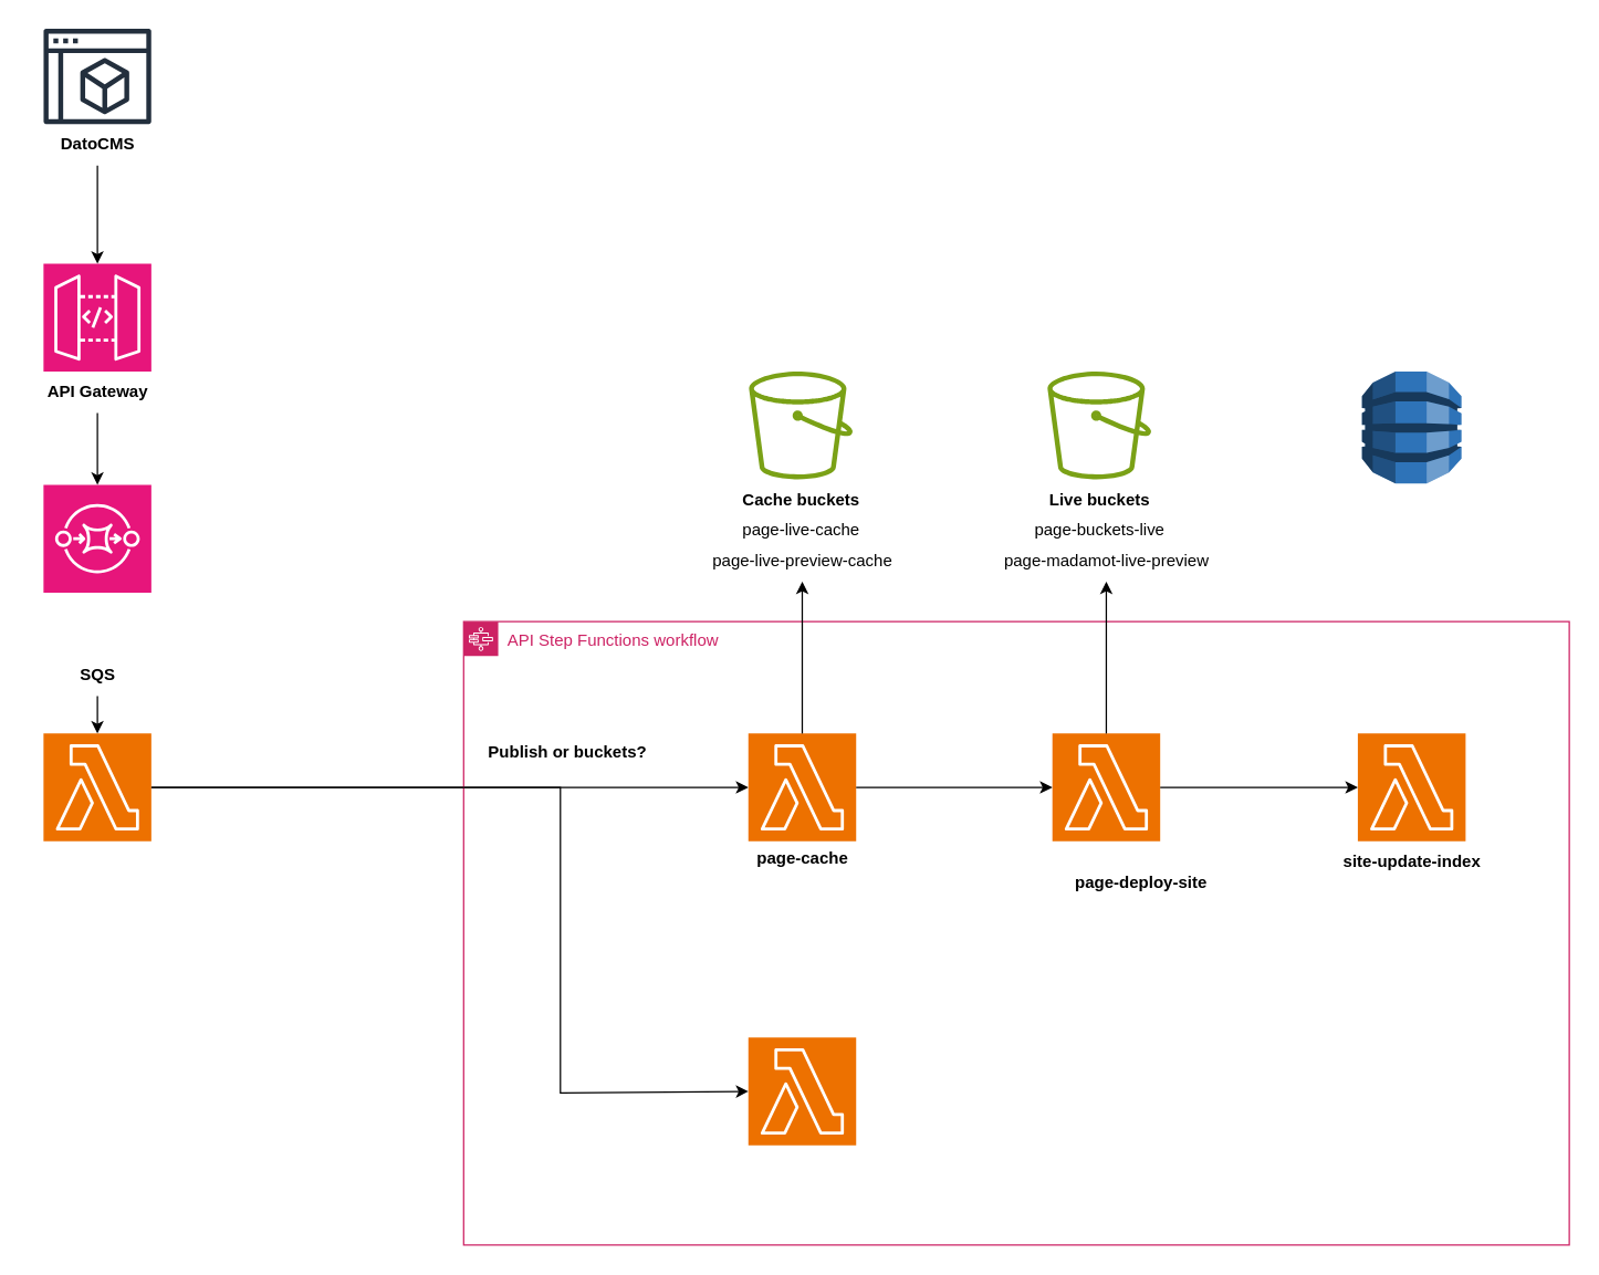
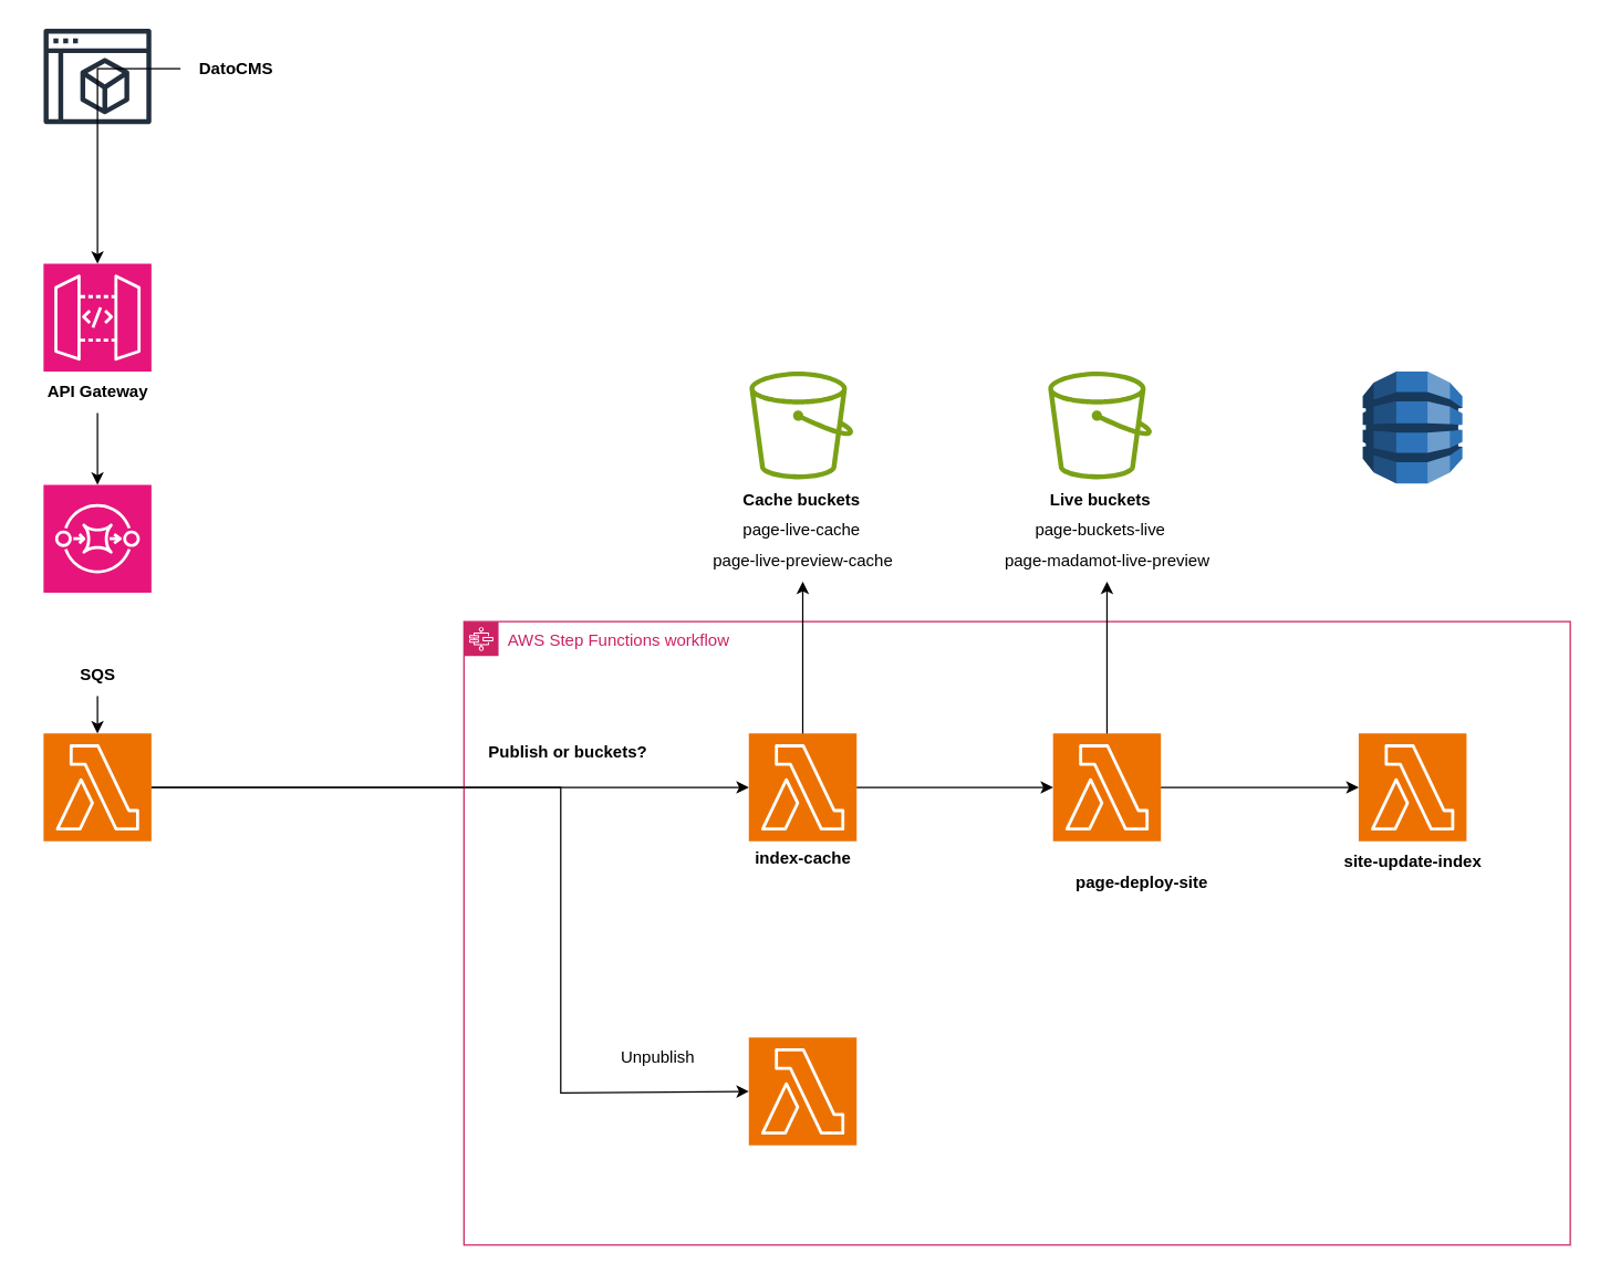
  <mxCell id="0" />
  <mxCell id="1" parent="0" />
  <mxCell id="2" value="" style="sketch=0;points=[[0,0,0],[0.25,0,0],[0.5,0,0],[0.75,0,0],[1,0,0],[0,1,0],[0.25,1,0],[0.5,1,0],[0.75,1,0],[1,1,0],[0,0.25,0],[0,0.5,0],[0,0.75,0],[1,0.25,0],[1,0.5,0],[1,0.75,0]];outlineConnect=0;fontColor=#232F3E;fillColor=#E7157B;strokeColor=#ffffff;dashed=0;verticalLabelPosition=bottom;verticalAlign=top;align=center;html=1;fontSize=12;fontStyle=0;aspect=fixed;shape=mxgraph.aws4.resourceIcon;resIcon=mxgraph.aws4.api_gateway;" parent="1" vertex="1"><mxGeometry x="31" y="190" width="78" height="78" as="geometry" /></mxCell>
  <mxCell id="3" value="" style="sketch=0;outlineConnect=0;fontColor=#232F3E;gradientColor=none;fillColor=#232F3D;strokeColor=none;dashed=0;verticalLabelPosition=bottom;verticalAlign=top;align=center;html=1;fontSize=12;fontStyle=0;aspect=fixed;pointerEvents=1;shape=mxgraph.aws4.management_console2;" parent="1" vertex="1"><mxGeometry x="31" y="20" width="78" height="69" as="geometry" /></mxCell>
  <mxCell id="4" value="" style="sketch=0;points=[[0,0,0],[0.25,0,0],[0.5,0,0],[0.75,0,0],[1,0,0],[0,1,0],[0.25,1,0],[0.5,1,0],[0.75,1,0],[1,1,0],[0,0.25,0],[0,0.5,0],[0,0.75,0],[1,0.25,0],[1,0.5,0],[1,0.75,0]];outlineConnect=0;fontColor=#232F3E;fillColor=#E7157B;strokeColor=#ffffff;dashed=0;verticalLabelPosition=bottom;verticalAlign=top;align=center;html=1;fontSize=12;fontStyle=0;aspect=fixed;shape=mxgraph.aws4.resourceIcon;resIcon=mxgraph.aws4.sqs;" parent="1" vertex="1"><mxGeometry x="31" y="350" width="78" height="78" as="geometry" /></mxCell>
- <mxCell id="5" value="&lt;b&gt;DatoCMS&lt;/b&gt;" style="text;html=1;align=center;verticalAlign=middle;resizable=0;points=[];autosize=1;strokeColor=none;fillColor=none;" parent="1" vertex="1"><mxGeometry x="30" y="89" width="80" height="30" as="geometry" /></mxCell>
+ <mxCell id="5" value="&lt;b&gt;DatoCMS&lt;/b&gt;" style="text;html=1;align=center;verticalAlign=middle;resizable=0;points=[];autosize=1;strokeColor=none;fillColor=none;" parent="1" vertex="1"><mxGeometry x="130" y="34" width="80" height="30" as="geometry" /></mxCell>
  <mxCell id="6" style="edgeStyle=orthogonalEdgeStyle;rounded=0;orthogonalLoop=1;jettySize=auto;html=1;entryX=0.5;entryY=0;entryDx=0;entryDy=0;entryPerimeter=0;" parent="1" source="5" target="2" edge="1"><mxGeometry relative="1" as="geometry" /></mxCell>
  <mxCell id="7" value="&lt;b&gt;API Gateway&lt;/b&gt;" style="text;html=1;align=center;verticalAlign=middle;resizable=0;points=[];autosize=1;strokeColor=none;fillColor=none;" parent="1" vertex="1"><mxGeometry x="20" y="268" width="100" height="30" as="geometry" /></mxCell>
  <mxCell id="8" style="edgeStyle=orthogonalEdgeStyle;rounded=0;orthogonalLoop=1;jettySize=auto;html=1;entryX=0.5;entryY=0;entryDx=0;entryDy=0;entryPerimeter=0;" parent="1" source="7" target="4" edge="1"><mxGeometry relative="1" as="geometry" /></mxCell>
  <mxCell id="9" value="&lt;b&gt;SQS&lt;/b&gt;" style="text;html=1;align=center;verticalAlign=middle;resizable=0;points=[];autosize=1;strokeColor=none;fillColor=none;" parent="1" vertex="1"><mxGeometry x="45" y="473" width="50" height="30" as="geometry" /></mxCell>
  <mxCell id="10" style="edgeStyle=orthogonalEdgeStyle;rounded=0;orthogonalLoop=1;jettySize=auto;html=1;" parent="1" source="11" target="14" edge="1"><mxGeometry relative="1" as="geometry" /></mxCell>
  <mxCell id="11" value="" style="sketch=0;points=[[0,0,0],[0.25,0,0],[0.5,0,0],[0.75,0,0],[1,0,0],[0,1,0],[0.25,1,0],[0.5,1,0],[0.75,1,0],[1,1,0],[0,0.25,0],[0,0.5,0],[0,0.75,0],[1,0.25,0],[1,0.5,0],[1,0.75,0]];outlineConnect=0;fontColor=#232F3E;fillColor=#ED7100;strokeColor=#ffffff;dashed=0;verticalLabelPosition=bottom;verticalAlign=top;align=center;html=1;fontSize=12;fontStyle=0;aspect=fixed;shape=mxgraph.aws4.resourceIcon;resIcon=mxgraph.aws4.lambda;" parent="1" vertex="1"><mxGeometry x="31" y="530" width="78" height="78" as="geometry" /></mxCell>
  <mxCell id="12" style="edgeStyle=orthogonalEdgeStyle;rounded=0;orthogonalLoop=1;jettySize=auto;html=1;entryX=0.5;entryY=0;entryDx=0;entryDy=0;entryPerimeter=0;" parent="1" source="9" target="11" edge="1"><mxGeometry relative="1" as="geometry" /></mxCell>
- <mxCell id="13" value="API Step Functions workflow" style="points=[[0,0],[0.25,0],[0.5,0],[0.75,0],[1,0],[1,0.25],[1,0.5],[1,0.75],[1,1],[0.75,1],[0.5,1],[0.25,1],[0,1],[0,0.75],[0,0.5],[0,0.25]];outlineConnect=0;gradientColor=none;html=1;whiteSpace=wrap;fontSize=12;fontStyle=0;container=1;pointerEvents=0;collapsible=0;recursiveResize=0;shape=mxgraph.aws4.group;grIcon=mxgraph.aws4.group_aws_step_functions_workflow;strokeColor=#CD2264;fillColor=none;verticalAlign=top;align=left;spacingLeft=30;fontColor=#CD2264;dashed=0;" parent="1" vertex="1"><mxGeometry x="335" y="449" width="800" height="451" as="geometry" /></mxCell>
+ <mxCell id="13" value="AWS Step Functions workflow" style="points=[[0,0],[0.25,0],[0.5,0],[0.75,0],[1,0],[1,0.25],[1,0.5],[1,0.75],[1,1],[0.75,1],[0.5,1],[0.25,1],[0,1],[0,0.75],[0,0.5],[0,0.25]];outlineConnect=0;gradientColor=none;html=1;whiteSpace=wrap;fontSize=12;fontStyle=0;container=1;pointerEvents=0;collapsible=0;recursiveResize=0;shape=mxgraph.aws4.group;grIcon=mxgraph.aws4.group_aws_step_functions_workflow;strokeColor=#CD2264;fillColor=none;verticalAlign=top;align=left;spacingLeft=30;fontColor=#CD2264;dashed=0;" parent="1" vertex="1"><mxGeometry x="335" y="449" width="800" height="451" as="geometry" /></mxCell>
  <mxCell id="14" value="" style="sketch=0;points=[[0,0,0],[0.25,0,0],[0.5,0,0],[0.75,0,0],[1,0,0],[0,1,0],[0.25,1,0],[0.5,1,0],[0.75,1,0],[1,1,0],[0,0.25,0],[0,0.5,0],[0,0.75,0],[1,0.25,0],[1,0.5,0],[1,0.75,0]];outlineConnect=0;fontColor=#232F3E;fillColor=#ED7100;strokeColor=#ffffff;dashed=0;verticalLabelPosition=bottom;verticalAlign=top;align=center;html=1;fontSize=12;fontStyle=0;aspect=fixed;shape=mxgraph.aws4.resourceIcon;resIcon=mxgraph.aws4.lambda;" parent="13" vertex="1"><mxGeometry x="206" y="81" width="78" height="78" as="geometry" /></mxCell>
- <mxCell id="15" value="&lt;b&gt;page-cache&lt;/b&gt;" style="text;html=1;align=center;verticalAlign=middle;resizable=0;points=[];autosize=1;strokeColor=none;fillColor=none;" parent="13" vertex="1"><mxGeometry x="200" y="157" width="90" height="30" as="geometry" /></mxCell>
+ <mxCell id="15" value="&lt;b&gt;index-cache&lt;/b&gt;" style="text;html=1;align=center;verticalAlign=middle;resizable=0;points=[];autosize=1;strokeColor=none;fillColor=none;" parent="13" vertex="1"><mxGeometry x="200" y="157" width="90" height="30" as="geometry" /></mxCell>
  <mxCell id="16" value="" style="sketch=0;points=[[0,0,0],[0.25,0,0],[0.5,0,0],[0.75,0,0],[1,0,0],[0,1,0],[0.25,1,0],[0.5,1,0],[0.75,1,0],[1,1,0],[0,0.25,0],[0,0.5,0],[0,0.75,0],[1,0.25,0],[1,0.5,0],[1,0.75,0]];outlineConnect=0;fontColor=#232F3E;fillColor=#ED7100;strokeColor=#ffffff;dashed=0;verticalLabelPosition=bottom;verticalAlign=top;align=center;html=1;fontSize=12;fontStyle=0;aspect=fixed;shape=mxgraph.aws4.resourceIcon;resIcon=mxgraph.aws4.lambda;" parent="13" vertex="1"><mxGeometry x="426" y="81" width="78" height="78" as="geometry" /></mxCell>
  <mxCell id="17" value="&lt;b&gt;page-deploy-site&lt;/b&gt;" style="text;html=1;align=center;verticalAlign=middle;resizable=0;points=[];autosize=1;strokeColor=none;fillColor=none;" parent="13" vertex="1"><mxGeometry x="430" y="174" width="120" height="30" as="geometry" /></mxCell>
  <mxCell id="18" style="edgeStyle=orthogonalEdgeStyle;rounded=0;orthogonalLoop=1;jettySize=auto;html=1;entryX=0;entryY=0.5;entryDx=0;entryDy=0;entryPerimeter=0;" parent="13" source="14" target="16" edge="1"><mxGeometry relative="1" as="geometry" /></mxCell>
  <mxCell id="19" value="" style="sketch=0;points=[[0,0,0],[0.25,0,0],[0.5,0,0],[0.75,0,0],[1,0,0],[0,1,0],[0.25,1,0],[0.5,1,0],[0.75,1,0],[1,1,0],[0,0.25,0],[0,0.5,0],[0,0.75,0],[1,0.25,0],[1,0.5,0],[1,0.75,0]];outlineConnect=0;fontColor=#232F3E;fillColor=#ED7100;strokeColor=#ffffff;dashed=0;verticalLabelPosition=bottom;verticalAlign=top;align=center;html=1;fontSize=12;fontStyle=0;aspect=fixed;shape=mxgraph.aws4.resourceIcon;resIcon=mxgraph.aws4.lambda;" parent="13" vertex="1"><mxGeometry x="206" y="301" width="78" height="78" as="geometry" /></mxCell>
  <mxCell id="20" value="&lt;b&gt;Publish or buckets?&lt;/b&gt;" style="text;html=1;align=center;verticalAlign=middle;resizable=0;points=[];autosize=1;strokeColor=none;fillColor=none;" parent="13" vertex="1"><mxGeometry y="80" width="150" height="30" as="geometry" /></mxCell>
+ <mxCell id="21" value="Unpublish" style="text;html=1;align=center;verticalAlign=middle;resizable=0;points=[];autosize=1;strokeColor=none;fillColor=none;" parent="13" vertex="1"><mxGeometry x="100" y="301" width="80" height="30" as="geometry" /></mxCell>
  <mxCell id="22" value="" style="sketch=0;points=[[0,0,0],[0.25,0,0],[0.5,0,0],[0.75,0,0],[1,0,0],[0,1,0],[0.25,1,0],[0.5,1,0],[0.75,1,0],[1,1,0],[0,0.25,0],[0,0.5,0],[0,0.75,0],[1,0.25,0],[1,0.5,0],[1,0.75,0]];outlineConnect=0;fontColor=#232F3E;fillColor=#ED7100;strokeColor=#ffffff;dashed=0;verticalLabelPosition=bottom;verticalAlign=top;align=center;html=1;fontSize=12;fontStyle=0;aspect=fixed;shape=mxgraph.aws4.resourceIcon;resIcon=mxgraph.aws4.lambda;" vertex="1" parent="13"><mxGeometry x="647" y="81" width="78" height="78" as="geometry" /></mxCell>
  <mxCell id="23" value="&lt;b&gt;site-update-index&lt;/b&gt;" style="text;html=1;align=center;verticalAlign=middle;resizable=0;points=[];autosize=1;strokeColor=none;fillColor=none;" vertex="1" parent="13"><mxGeometry x="621" y="159" width="130" height="30" as="geometry" /></mxCell>
  <mxCell id="24" style="edgeStyle=orthogonalEdgeStyle;rounded=0;orthogonalLoop=1;jettySize=auto;html=1;entryX=0;entryY=0.5;entryDx=0;entryDy=0;entryPerimeter=0;" edge="1" parent="13" source="16" target="22"><mxGeometry relative="1" as="geometry" /></mxCell>
  <mxCell id="25" style="edgeStyle=orthogonalEdgeStyle;rounded=0;orthogonalLoop=1;jettySize=auto;html=1;entryX=0;entryY=0.5;entryDx=0;entryDy=0;entryPerimeter=0;" parent="1" source="11" target="19" edge="1"><mxGeometry relative="1" as="geometry"><mxPoint x="265" y="825.99" as="targetPoint" /><Array as="points"><mxPoint x="405" y="569" /><mxPoint x="405" y="790" /></Array></mxGeometry></mxCell>
  <mxCell id="26" value="" style="sketch=0;outlineConnect=0;fontColor=#232F3E;gradientColor=none;fillColor=#7AA116;strokeColor=none;dashed=0;verticalLabelPosition=bottom;verticalAlign=top;align=center;html=1;fontSize=12;fontStyle=0;aspect=fixed;pointerEvents=1;shape=mxgraph.aws4.bucket;" parent="1" vertex="1"><mxGeometry x="541.5" y="268" width="75" height="78" as="geometry" /></mxCell>
  <mxCell id="27" value="page-live-cache" style="text;html=1;align=center;verticalAlign=middle;resizable=0;points=[];autosize=1;strokeColor=none;fillColor=none;" parent="1" vertex="1"><mxGeometry x="524" y="368" width="110" height="30" as="geometry" /></mxCell>
  <mxCell id="28" value="page-live-preview-cache" style="text;html=1;align=center;verticalAlign=middle;resizable=0;points=[];autosize=1;strokeColor=none;fillColor=none;" parent="1" vertex="1"><mxGeometry x="505" y="390" width="150" height="30" as="geometry" /></mxCell>
  <mxCell id="29" value="&lt;b&gt;Cache buckets&lt;/b&gt;" style="text;html=1;align=center;verticalAlign=middle;resizable=0;points=[];autosize=1;strokeColor=none;fillColor=none;" parent="1" vertex="1"><mxGeometry x="524" y="346" width="110" height="30" as="geometry" /></mxCell>
  <mxCell id="30" style="edgeStyle=orthogonalEdgeStyle;rounded=0;orthogonalLoop=1;jettySize=auto;html=1;exitX=0.5;exitY=0;exitDx=0;exitDy=0;exitPerimeter=0;" parent="1" source="14" target="28" edge="1"><mxGeometry relative="1" as="geometry"><mxPoint x="435" y="520" as="sourcePoint" /></mxGeometry></mxCell>
  <mxCell id="31" value="" style="sketch=0;outlineConnect=0;fontColor=#232F3E;gradientColor=none;fillColor=#7AA116;strokeColor=none;dashed=0;verticalLabelPosition=bottom;verticalAlign=top;align=center;html=1;fontSize=12;fontStyle=0;aspect=fixed;pointerEvents=1;shape=mxgraph.aws4.bucket;" parent="1" vertex="1"><mxGeometry x="757.5" y="268" width="75" height="78" as="geometry" /></mxCell>
  <mxCell id="32" value="page-buckets-live" style="text;html=1;align=center;verticalAlign=middle;resizable=0;points=[];autosize=1;strokeColor=none;fillColor=none;" parent="1" vertex="1"><mxGeometry x="730" y="368" width="130" height="30" as="geometry" /></mxCell>
  <mxCell id="33" value="page-madamot-live-preview" style="text;html=1;align=center;verticalAlign=middle;resizable=0;points=[];autosize=1;strokeColor=none;fillColor=none;" parent="1" vertex="1"><mxGeometry x="715" y="390" width="170" height="30" as="geometry" /></mxCell>
  <mxCell id="34" value="&lt;b&gt;Live buckets&lt;/b&gt;" style="text;html=1;align=center;verticalAlign=middle;resizable=0;points=[];autosize=1;strokeColor=none;fillColor=none;" parent="1" vertex="1"><mxGeometry x="745" y="346" width="100" height="30" as="geometry" /></mxCell>
  <mxCell id="35" style="edgeStyle=orthogonalEdgeStyle;rounded=0;orthogonalLoop=1;jettySize=auto;html=1;" parent="1" source="16" target="33" edge="1"><mxGeometry relative="1" as="geometry" /></mxCell>
  <mxCell id="36" value="" style="outlineConnect=0;dashed=0;verticalLabelPosition=bottom;verticalAlign=top;align=center;html=1;shape=mxgraph.aws3.dynamo_db;fillColor=#2E73B8;gradientColor=none;" vertex="1" parent="1"><mxGeometry x="985" y="268" width="72" height="81" as="geometry" /></mxCell>
